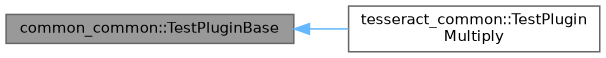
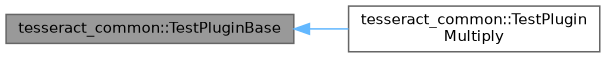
  digraph {
    rankdir=LR
    node [color=gray40 fontname=Helvetica fontsize=10 shape=box style=filled]
-   n1 [fillcolor=grey60 fontcolor=black height=0.2 label="common_common::TestPluginBase" width=0.4]
+   n1 [fillcolor=grey60 fontcolor=black height=0.2 label="tesseract_common::TestPluginBase" width=0.4]
    n2 [fillcolor=white height=0.2 label="tesseract_common::TestPlugin\lMultiply" width=0.4]
    n1 -> n2 [color=steelblue1 dir=back fontname=Helvetica fontsize=10 labelfontname=Helvetica labelfontsize=10 style=solid]
  }
